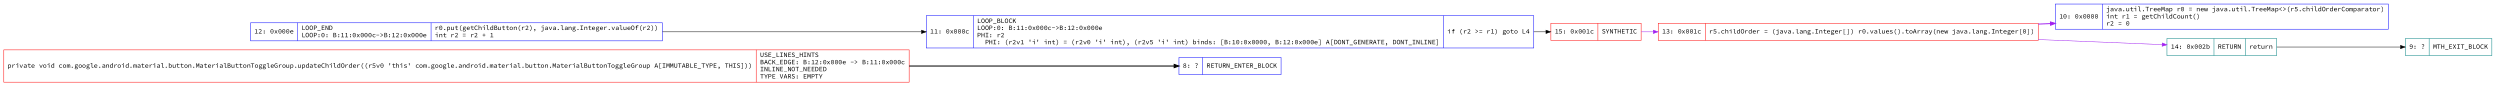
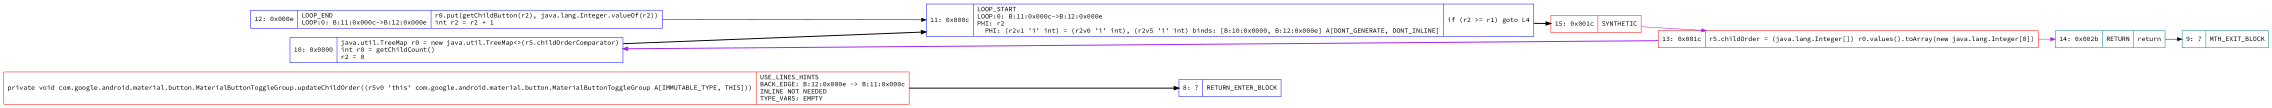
  digraph {
    fontname="Source Code Pro"
    rankdir=LR
    node [color=blue fontname="Source Code Pro" shape=record]
    edge [color=black fontname="Source Code Pro" style=bold]
    n1 [label="{8\:\ ?|RETURN_ENTER_BLOCK\l}"]
-   n2 [label="{10\:\ 0x0000|java.util.TreeMap r0 = new java.util.TreeMap\<\>(r5.childOrderComparator)\lint r1 = getChildCount()\lr2 = 0\l}"]
-   n3 [label="{11\:\ 0x000c|LOOP_BLOCK\lLOOP:0: B:11:0x000c\-\>B:12:0x000e\lPHI: r2 \l  PHI: (r2v1 'i' int) = (r2v0 'i' int), (r2v5 'i' int) binds: [B:10:0x0000, B:12:0x000e] A[DONT_GENERATE, DONT_INLINE]\l|if (r2 \>= r1) goto L4\l}"]
+   n2 [label="{10\:\ 0x0000|java.util.TreeMap r0 = new java.util.TreeMap\<\>(r5.childOrderComparator)\lint r0 = getChildCount()\lr2 = 0\l}"]
+   n3 [label="{11\:\ 0x000c|LOOP_START\lLOOP:0: B:11:0x000c\-\>B:12:0x000e\lPHI: r2 \l  PHI: (r2v1 'i' int) = (r2v0 'i' int), (r2v5 'i' int) binds: [B:10:0x0000, B:12:0x000e] A[DONT_GENERATE, DONT_INLINE]\l|if (r2 \>= r1) goto L4\l}"]
    n4 [color=red label="{15\:\ 0x001c|SYNTHETIC\l}"]
    n5 [label="{12\:\ 0x000e|LOOP_END\lLOOP:0: B:11:0x000c\-\>B:12:0x000e\l|r0.put(getChildButton(r2), java.lang.Integer.valueOf(r2))\lint r2 = r2 + 1\l}"]
    n6 [color=red label="{13\:\ 0x001c|r5.childOrder = (java.lang.Integer[]) r0.values().toArray(new java.lang.Integer[0])\l}"]
    n7 [color=teal label="{14\:\ 0x002b|RETURN\l|return\l}"]
    n8 [color=teal label="{9\:\ ?|MTH_EXIT_BLOCK\l}"]
    n9 [color=red label="{private void com.google.android.material.button.MaterialButtonToggleGroup.updateChildOrder((r5v0 'this' com.google.android.material.button.MaterialButtonToggleGroup A[IMMUTABLE_TYPE, THIS]))  | USE_LINES_HINTS\lBACK_EDGE: B:12:0x000e \-\> B:11:0x000c\lINLINE_NOT_NEEDED\lTYPE_VARS: EMPTY\l}"]
-   n3 -> n4 [style=solid]
+   n2 -> n3
+   n3 -> n4
    n4 -> n6 [color=purple style=solid]
    n5 -> n3 [style=solid]
    n6 -> n2 [color=purple]
    n6 -> n7 [color=purple style=solid]
    n7 -> n8 [style=solid]
    n9 -> n1
  }
